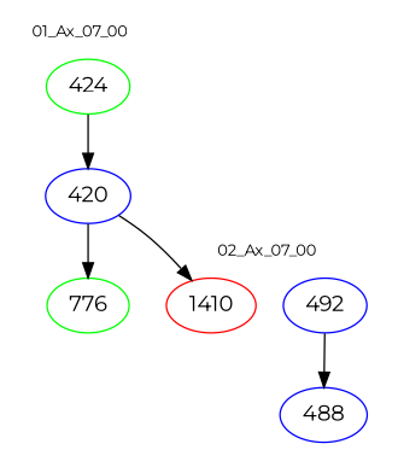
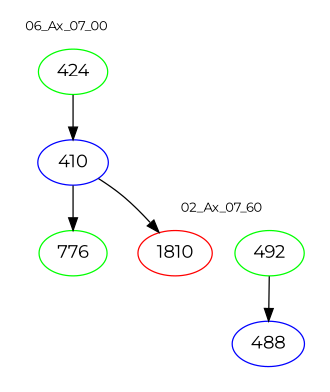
  digraph {
    fontname=Montserrat
    node [color=green fontname=Montserrat]
    edge [color=black fontname=Montserrat]
    n1 [label=424]
-   n2 [color=blue label=420]
+   n2 [color=blue label=410]
    n3 [label=776]
-   n4 [color=blue label=492]
+   n4 [label=492]
    n5 [color=blue label=488]
-   n6 [color=red label=1410]
+   n6 [color=red label=1810]
    subgraph cluster_1 {
      color=white
      fontsize=10
-     label="01_Ax_07_00"
+     label="06_Ax_07_00"
      n1
      n2
      n3
    }
    subgraph cluster_2 {
      color=white
      fontsize=10
-     label="02_Ax_07_00"
+     label="02_Ax_07_60"
      n4
      n5
      n6
    }
    n1 -> n2
    n2 -> n3
    n2 -> n6
    n4 -> n5
  }
